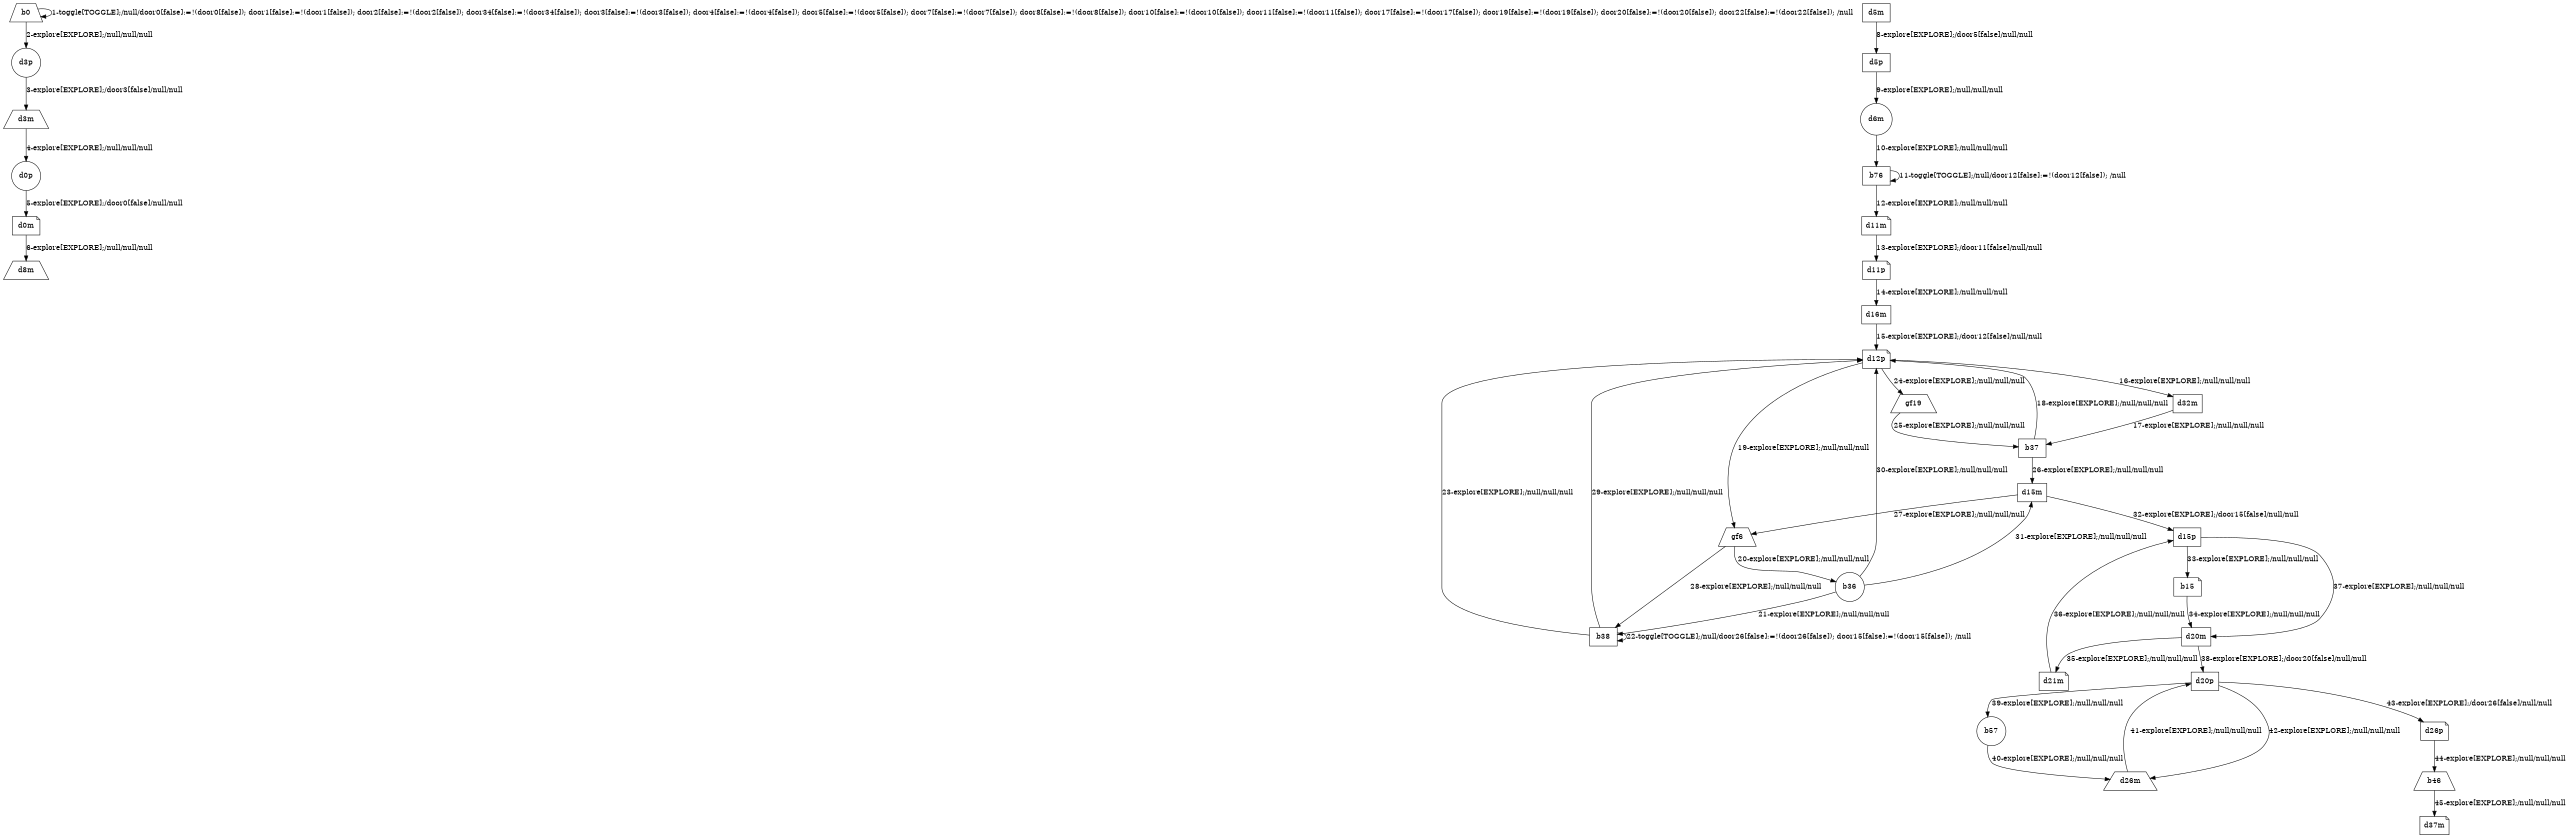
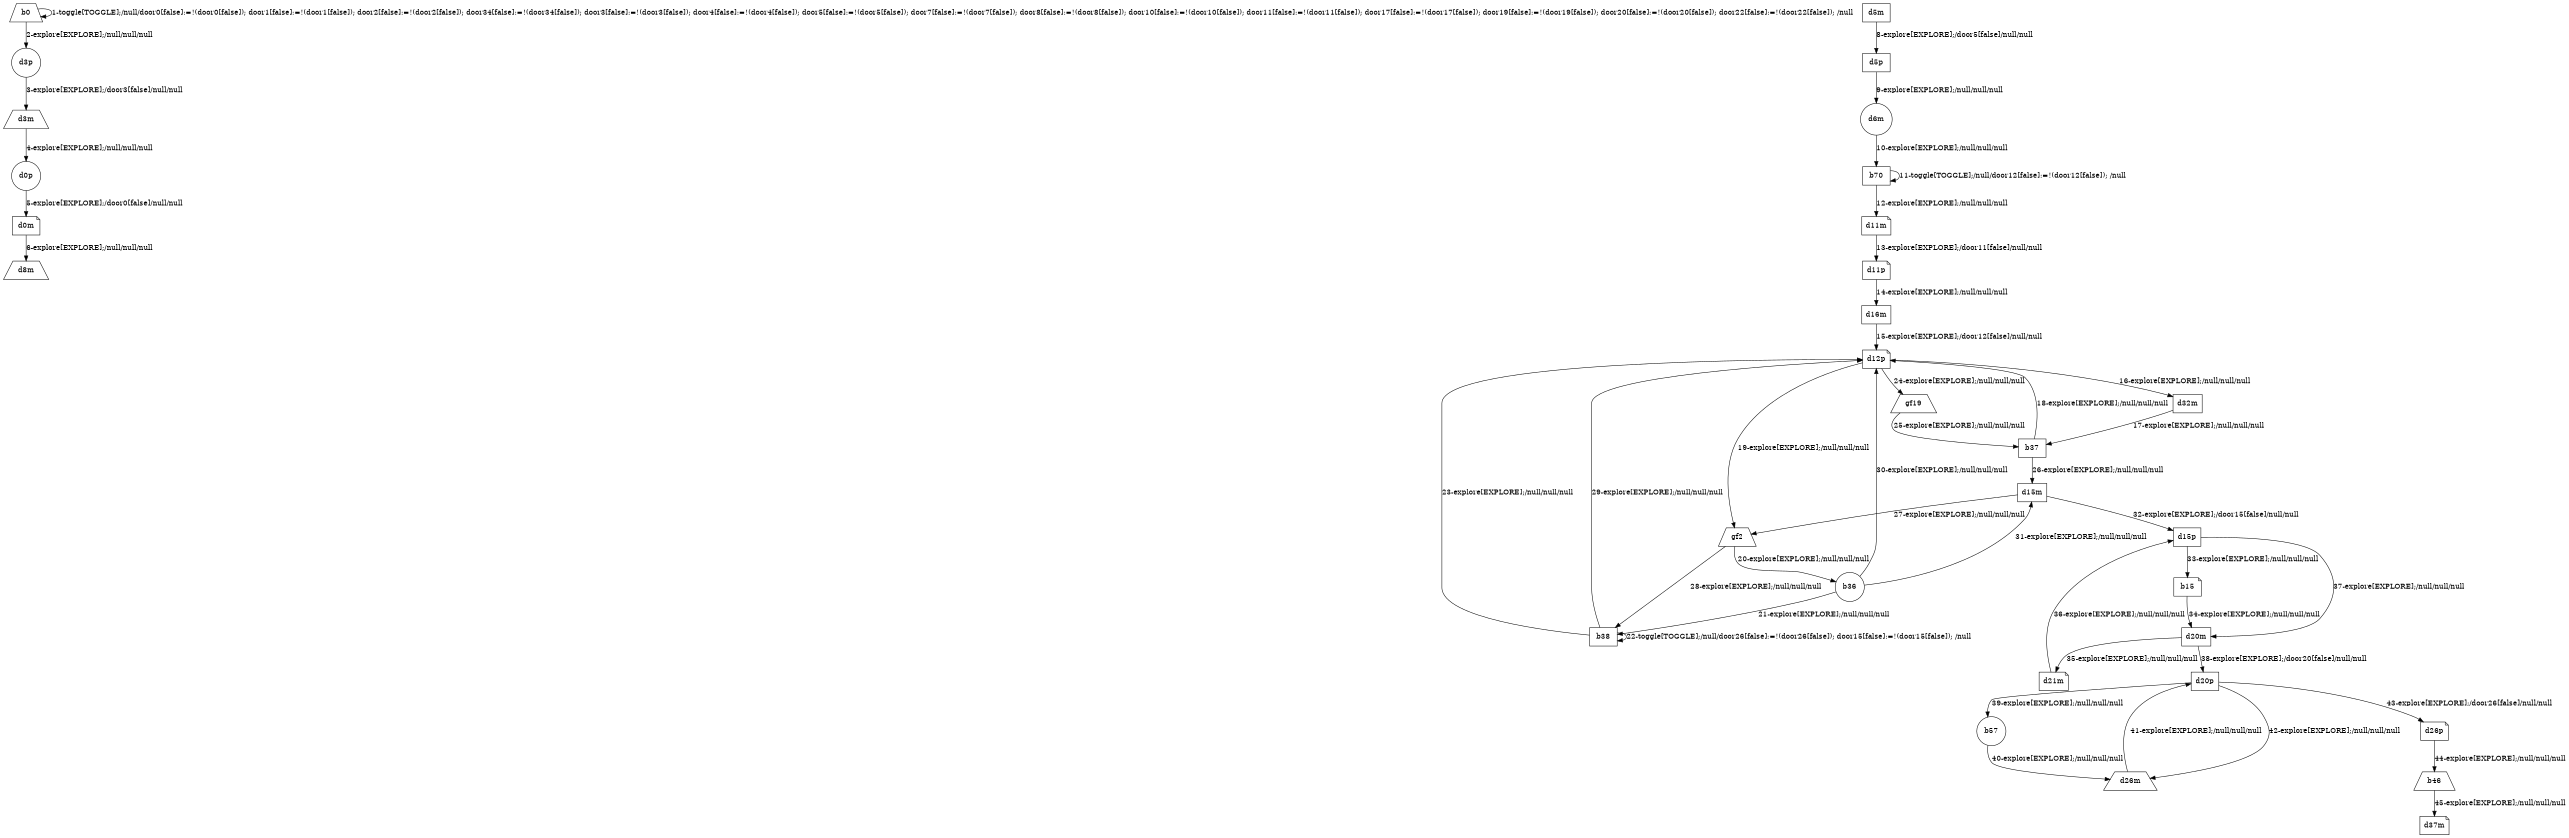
  digraph {
    node [shape=box]
    b0 [shape=trapezium]
    d3p [shape=circle]
    d3m [shape=trapezium]
    d0p [shape=circle]
    d0m [shape=note]
    d8m [shape=trapezium]
    d5m
    d5p
    d6m [shape=circle]
-   b70 [label=b76]
+   b70
    d11m [shape=note]
    d11p [shape=note]
    n13 [label=d16m]
    d12p [shape=note]
    d32m
-   gf6 [shape=trapezium]
+   gf6 [shape=trapezium label=gf2]
    gf19 [shape=trapezium]
    b37
    b36 [shape=circle]
    b38
    d15m
    d15p
    b15 [shape=note]
    d20m
    d21m [shape=note]
    d20p
    b57 [shape=circle]
    d26m [shape=trapezium]
    d26p [shape=note]
    b46 [shape=trapezium]
    d37m [shape=note]
    b0 -> b0 [label="1-toggle[TOGGLE];/null/door0[false]:=!(door0[false]); door1[false]:=!(door1[false]); door2[false]:=!(door2[false]); door34[false]:=!(door34[false]); door3[false]:=!(door3[false]); door4[false]:=!(door4[false]); door5[false]:=!(door5[false]); door7[false]:=!(door7[false]); door8[false]:=!(door8[false]); door10[false]:=!(door10[false]); door11[false]:=!(door11[false]); door17[false]:=!(door17[false]); door19[false]:=!(door19[false]); door20[false]:=!(door20[false]); door22[false]:=!(door22[false]); /null"]
    b0 -> d3p [label="2-explore[EXPLORE];/null/null/null"]
    d3p -> d3m [label="3-explore[EXPLORE];/door3[false]/null/null"]
    d3m -> d0p [label="4-explore[EXPLORE];/null/null/null"]
    d0p -> d0m [label="5-explore[EXPLORE];/door0[false]/null/null"]
    d0m -> d8m [label="6-explore[EXPLORE];/null/null/null"]
    d5m -> d5p [label="8-explore[EXPLORE];/door5[false]/null/null"]
    d5p -> d6m [label="9-explore[EXPLORE];/null/null/null"]
    d6m -> b70 [label="10-explore[EXPLORE];/null/null/null"]
    b70 -> b70 [label="11-toggle[TOGGLE];/null/door12[false]:=!(door12[false]); /null"]
    b70 -> d11m [label="12-explore[EXPLORE];/null/null/null"]
    d11m -> d11p [label="13-explore[EXPLORE];/door11[false]/null/null"]
    d11p -> n13 [label="14-explore[EXPLORE];/null/null/null"]
    n13 -> d12p [label="15-explore[EXPLORE];/door12[false]/null/null"]
    d12p -> d32m [label="16-explore[EXPLORE];/null/null/null"]
    d12p -> gf6 [label="19-explore[EXPLORE];/null/null/null"]
    d12p -> gf19 [label="24-explore[EXPLORE];/null/null/null"]
    d32m -> b37 [label="17-explore[EXPLORE];/null/null/null"]
    gf6 -> b36 [label="20-explore[EXPLORE];/null/null/null"]
    gf6 -> b38 [label="28-explore[EXPLORE];/null/null/null"]
    gf19 -> b37 [label="25-explore[EXPLORE];/null/null/null"]
    b37 -> d12p [label="18-explore[EXPLORE];/null/null/null"]
    b37 -> d15m [label="26-explore[EXPLORE];/null/null/null"]
    b36 -> d12p [label="30-explore[EXPLORE];/null/null/null"]
    b36 -> b38 [label="21-explore[EXPLORE];/null/null/null"]
    b36 -> d15m [label="31-explore[EXPLORE];/null/null/null"]
    b38 -> d12p [label="23-explore[EXPLORE];/null/null/null"]
    b38 -> d12p [label="29-explore[EXPLORE];/null/null/null"]
    b38 -> b38 [label="22-toggle[TOGGLE];/null/door26[false]:=!(door26[false]); door15[false]:=!(door15[false]); /null"]
    d15m -> gf6 [label="27-explore[EXPLORE];/null/null/null"]
    d15m -> d15p [label="32-explore[EXPLORE];/door15[false]/null/null"]
    d15p -> b15 [label="33-explore[EXPLORE];/null/null/null"]
    d15p -> d20m [label="37-explore[EXPLORE];/null/null/null"]
    b15 -> d20m [label="34-explore[EXPLORE];/null/null/null"]
    d20m -> d21m [label="35-explore[EXPLORE];/null/null/null"]
    d20m -> d20p [label="38-explore[EXPLORE];/door20[false]/null/null"]
    d21m -> d15p [label="36-explore[EXPLORE];/null/null/null"]
    d20p -> b57 [label="39-explore[EXPLORE];/null/null/null"]
    d20p -> d26m [label="42-explore[EXPLORE];/null/null/null"]
    d20p -> d26p [label="43-explore[EXPLORE];/door26[false]/null/null"]
    b57 -> d26m [label="40-explore[EXPLORE];/null/null/null"]
    d26m -> d20p [label="41-explore[EXPLORE];/null/null/null"]
    d26p -> b46 [label="44-explore[EXPLORE];/null/null/null"]
    b46 -> d37m [label="45-explore[EXPLORE];/null/null/null"]
  }
